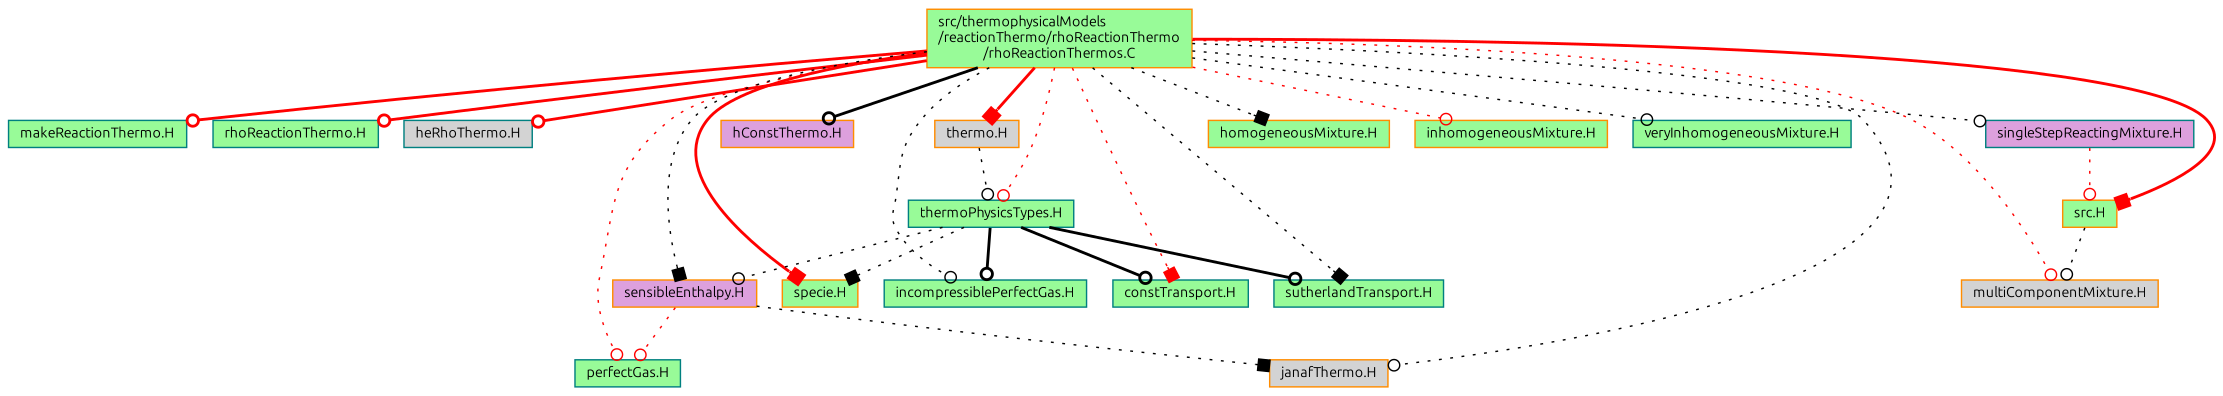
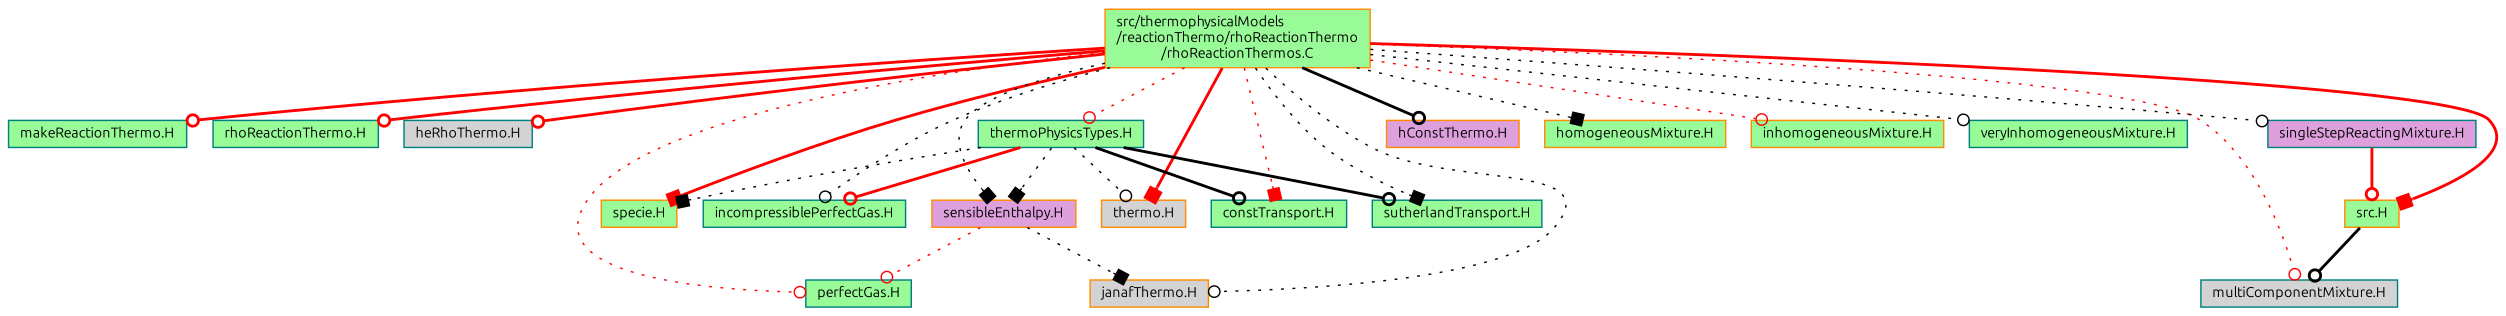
  digraph {
    fontname=Ubuntu
    node [color=darkorange fillcolor=palegreen fontname=Ubuntu fontsize=10 shape=record style=filled]
    edge [arrowhead=odot color=black fontname=Ubuntu fontsize=10 labelfontname=FreeSans labelfontsize=10 style=dotted]
    n1 [fontcolor=black height=0.2 label="src/thermophysicalModels\l/reactionThermo/rhoReactionThermo\l/rhoReactionThermos.C" width=0.4]
    n2 [color=teal height=0.2 label="makeReactionThermo.H" width=0.4]
    n3 [color=teal height=0.2 label="rhoReactionThermo.H" width=0.4]
    n4 [color=teal fillcolor=lightgrey height=0.2 label="heRhoThermo.H" width=0.4]
    n5 [height=0.2 label="specie.H" width=0.4]
    n6 [color=teal height=0.2 label="perfectGas.H" width=0.4]
    n7 [color=teal height=0.2 label="incompressiblePerfectGas.H" width=0.4]
    n8 [fillcolor=plum height=0.2 label="hConstThermo.H" width=0.4]
    n9 [fillcolor=lightgrey height=0.2 label="janafThermo.H" width=0.4]
    n10 [fillcolor=plum height=0.2 label="sensibleEnthalpy.H" width=0.4]
    n11 [fillcolor=lightgrey height=0.2 label="thermo.H" width=0.4]
    n12 [color=teal height=0.2 label="constTransport.H" width=0.4]
    n13 [color=teal height=0.2 label="sutherlandTransport.H" width=0.4]
    n14 [height=0.2 label="homogeneousMixture.H" width=0.4]
    n15 [height=0.2 label="inhomogeneousMixture.H" width=0.4]
    n16 [color=teal height=0.2 label="veryInhomogeneousMixture.H" width=0.4]
-   n17 [fillcolor=lightgrey height=0.2 label="multiComponentMixture.H" width=0.4]
+   n17 [color=teal fillcolor=lightgrey height=0.2 label="multiComponentMixture.H" width=0.4]
    n18 [height=0.2 label="src.H" width=0.4]
    n19 [color=teal fillcolor=plum height=0.2 label="singleStepReactingMixture.H" width=0.4]
    n20 [color=teal height=0.2 label="thermoPhysicsTypes.H" width=0.4]
    n1 -> n2 [color=red style=bold]
    n1 -> n3 [color=red style=bold]
    n1 -> n4 [color=red style=bold]
    n1 -> n5 [arrowhead=box color=red style=bold]
    n1 -> n6 [color=red]
    n1 -> n7
    n1 -> n8 [style=bold]
    n1 -> n9
    n1 -> n10 [arrowhead=box]
    n1 -> n11 [arrowhead=box color=red style=bold]
    n1 -> n12 [arrowhead=box color=red]
    n1 -> n13 [arrowhead=box]
    n1 -> n14 [arrowhead=box]
    n1 -> n15 [color=red]
    n1 -> n16
    n1 -> n17 [color=red]
    n1 -> n18 [arrowhead=box color=red style=bold]
    n1 -> n19
    n1 -> n20 [color=red]
    n10 -> n6 [color=red]
    n10 -> n9 [arrowhead=box]
-   n18 -> n17
-   n19 -> n18 [color=red]
+   n18 -> n17 [style=bold]
+   n19 -> n18 [color=red style=bold]
    n20 -> n5 [arrowhead=box]
-   n20 -> n7 [style=bold]
-   n20 -> n10
-   n11 -> n20
+   n20 -> n7 [color=red style=bold]
+   n20 -> n10 [arrowhead=box]
+   n20 -> n11
    n20 -> n12 [style=bold]
    n20 -> n13 [style=bold]
  }
